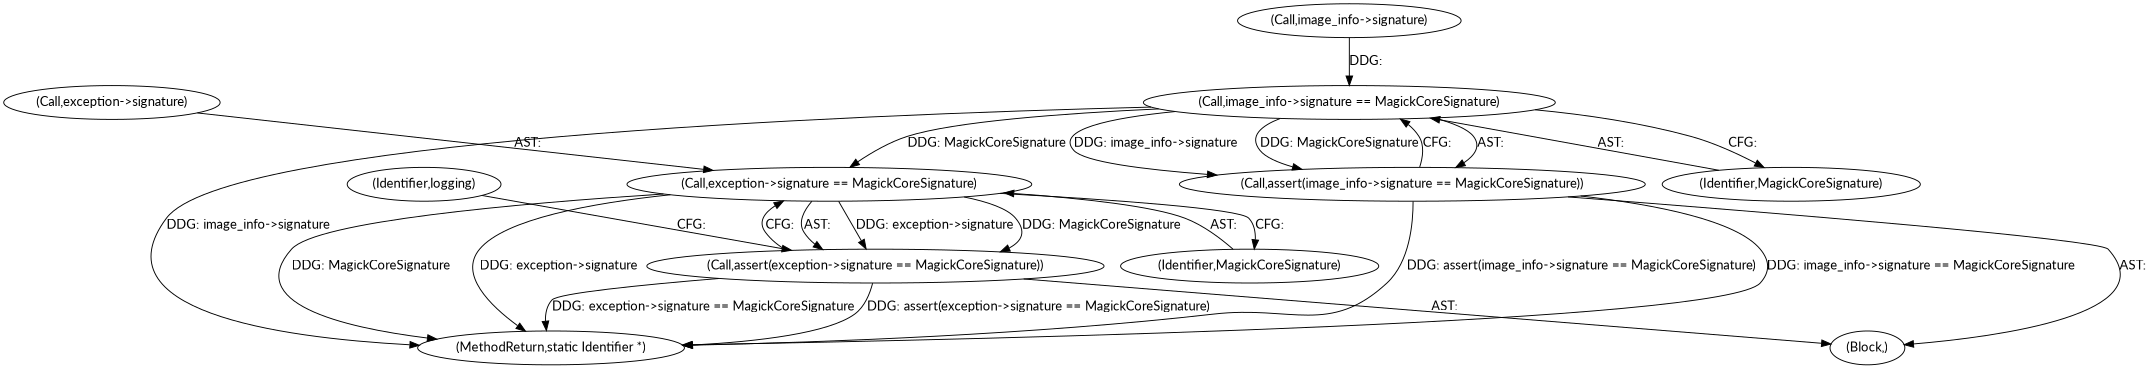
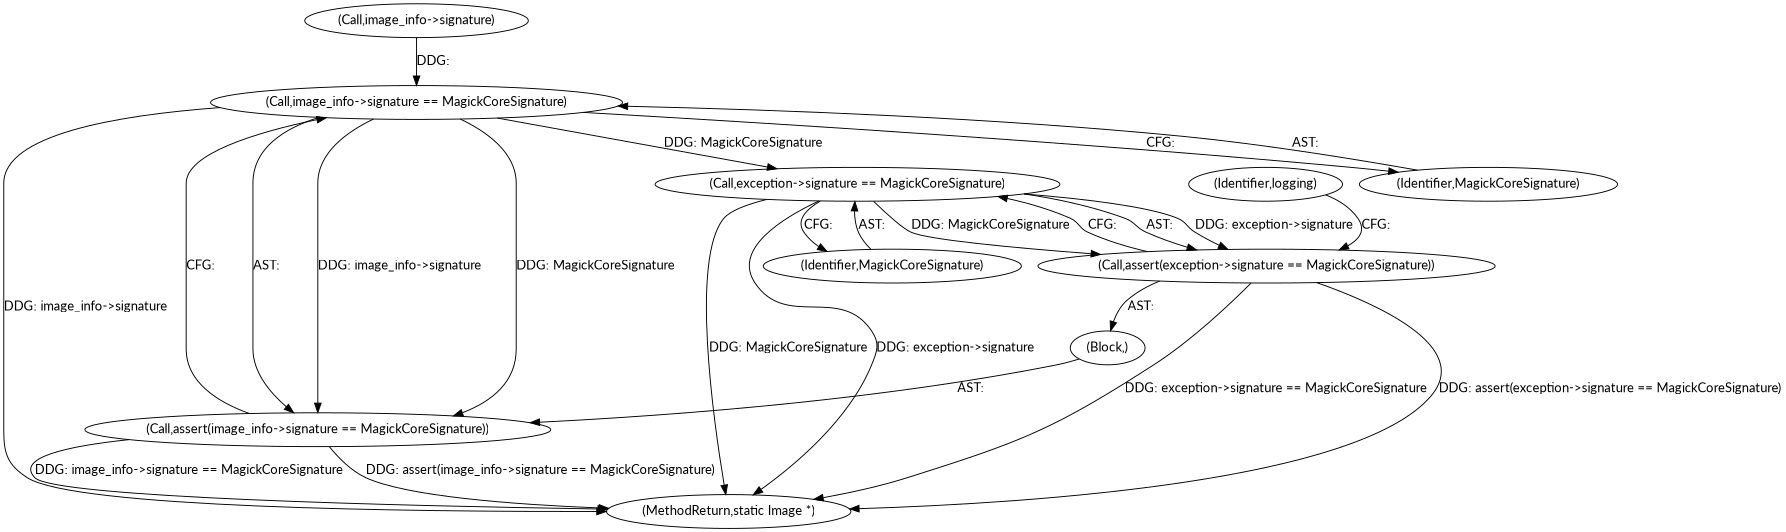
  digraph {
    fontname=Lato
    node [fontname=Lato]
    edge [fontname=Lato]
    n1 [label="(Call,image_info->signature == MagickCoreSignature)"]
    n2 [label="(Call,assert(image_info->signature == MagickCoreSignature))"]
    n3 [label="(Call,exception->signature == MagickCoreSignature)"]
-   n4 [label="(MethodReturn,static Identifier *)"]
+   n4 [label="(MethodReturn,static Image *)"]
    n5 [label="(Identifier,MagickCoreSignature)"]
    n6 [label="(Block,)"]
    n7 [label="(Call,assert(exception->signature == MagickCoreSignature))"]
    n8 [label="(Identifier,MagickCoreSignature)"]
    n9 [label="(Call,image_info->signature)"]
    n10 [label="(Identifier,logging)"]
-   n11 [label="(Call,exception->signature)"]
    n1 -> n2 [label="AST: "]
    n1 -> n2 [label="DDG: image_info->signature"]
    n1 -> n2 [label="DDG: MagickCoreSignature"]
    n1 -> n3 [label="DDG: MagickCoreSignature"]
    n1 -> n4 [label="DDG: image_info->signature"]
    n1 -> n5 [label="CFG: "]
    n2 -> n1 [label="CFG: "]
    n2 -> n4 [label="DDG: assert(image_info->signature == MagickCoreSignature)"]
    n2 -> n4 [label="DDG: image_info->signature == MagickCoreSignature"]
-   n2 -> n6 [label="AST: "]
+   n6 -> n2 [label="AST: "]
    n3 -> n4 [label="DDG: MagickCoreSignature"]
    n3 -> n4 [label="DDG: exception->signature"]
    n3 -> n7 [label="AST: "]
    n3 -> n7 [label="DDG: exception->signature"]
    n3 -> n7 [label="DDG: MagickCoreSignature"]
    n3 -> n8 [label="CFG: "]
    n5 -> n1 [label="AST: "]
    n7 -> n3 [label="CFG: "]
    n7 -> n4 [label="DDG: exception->signature == MagickCoreSignature"]
    n7 -> n4 [label="DDG: assert(exception->signature == MagickCoreSignature)"]
    n7 -> n6 [label="AST: "]
    n8 -> n3 [label="AST: "]
    n9 -> n1 [label="DDG: "]
    n10 -> n7 [label="CFG: "]
-   n11 -> n3 [label="AST: "]
  }
